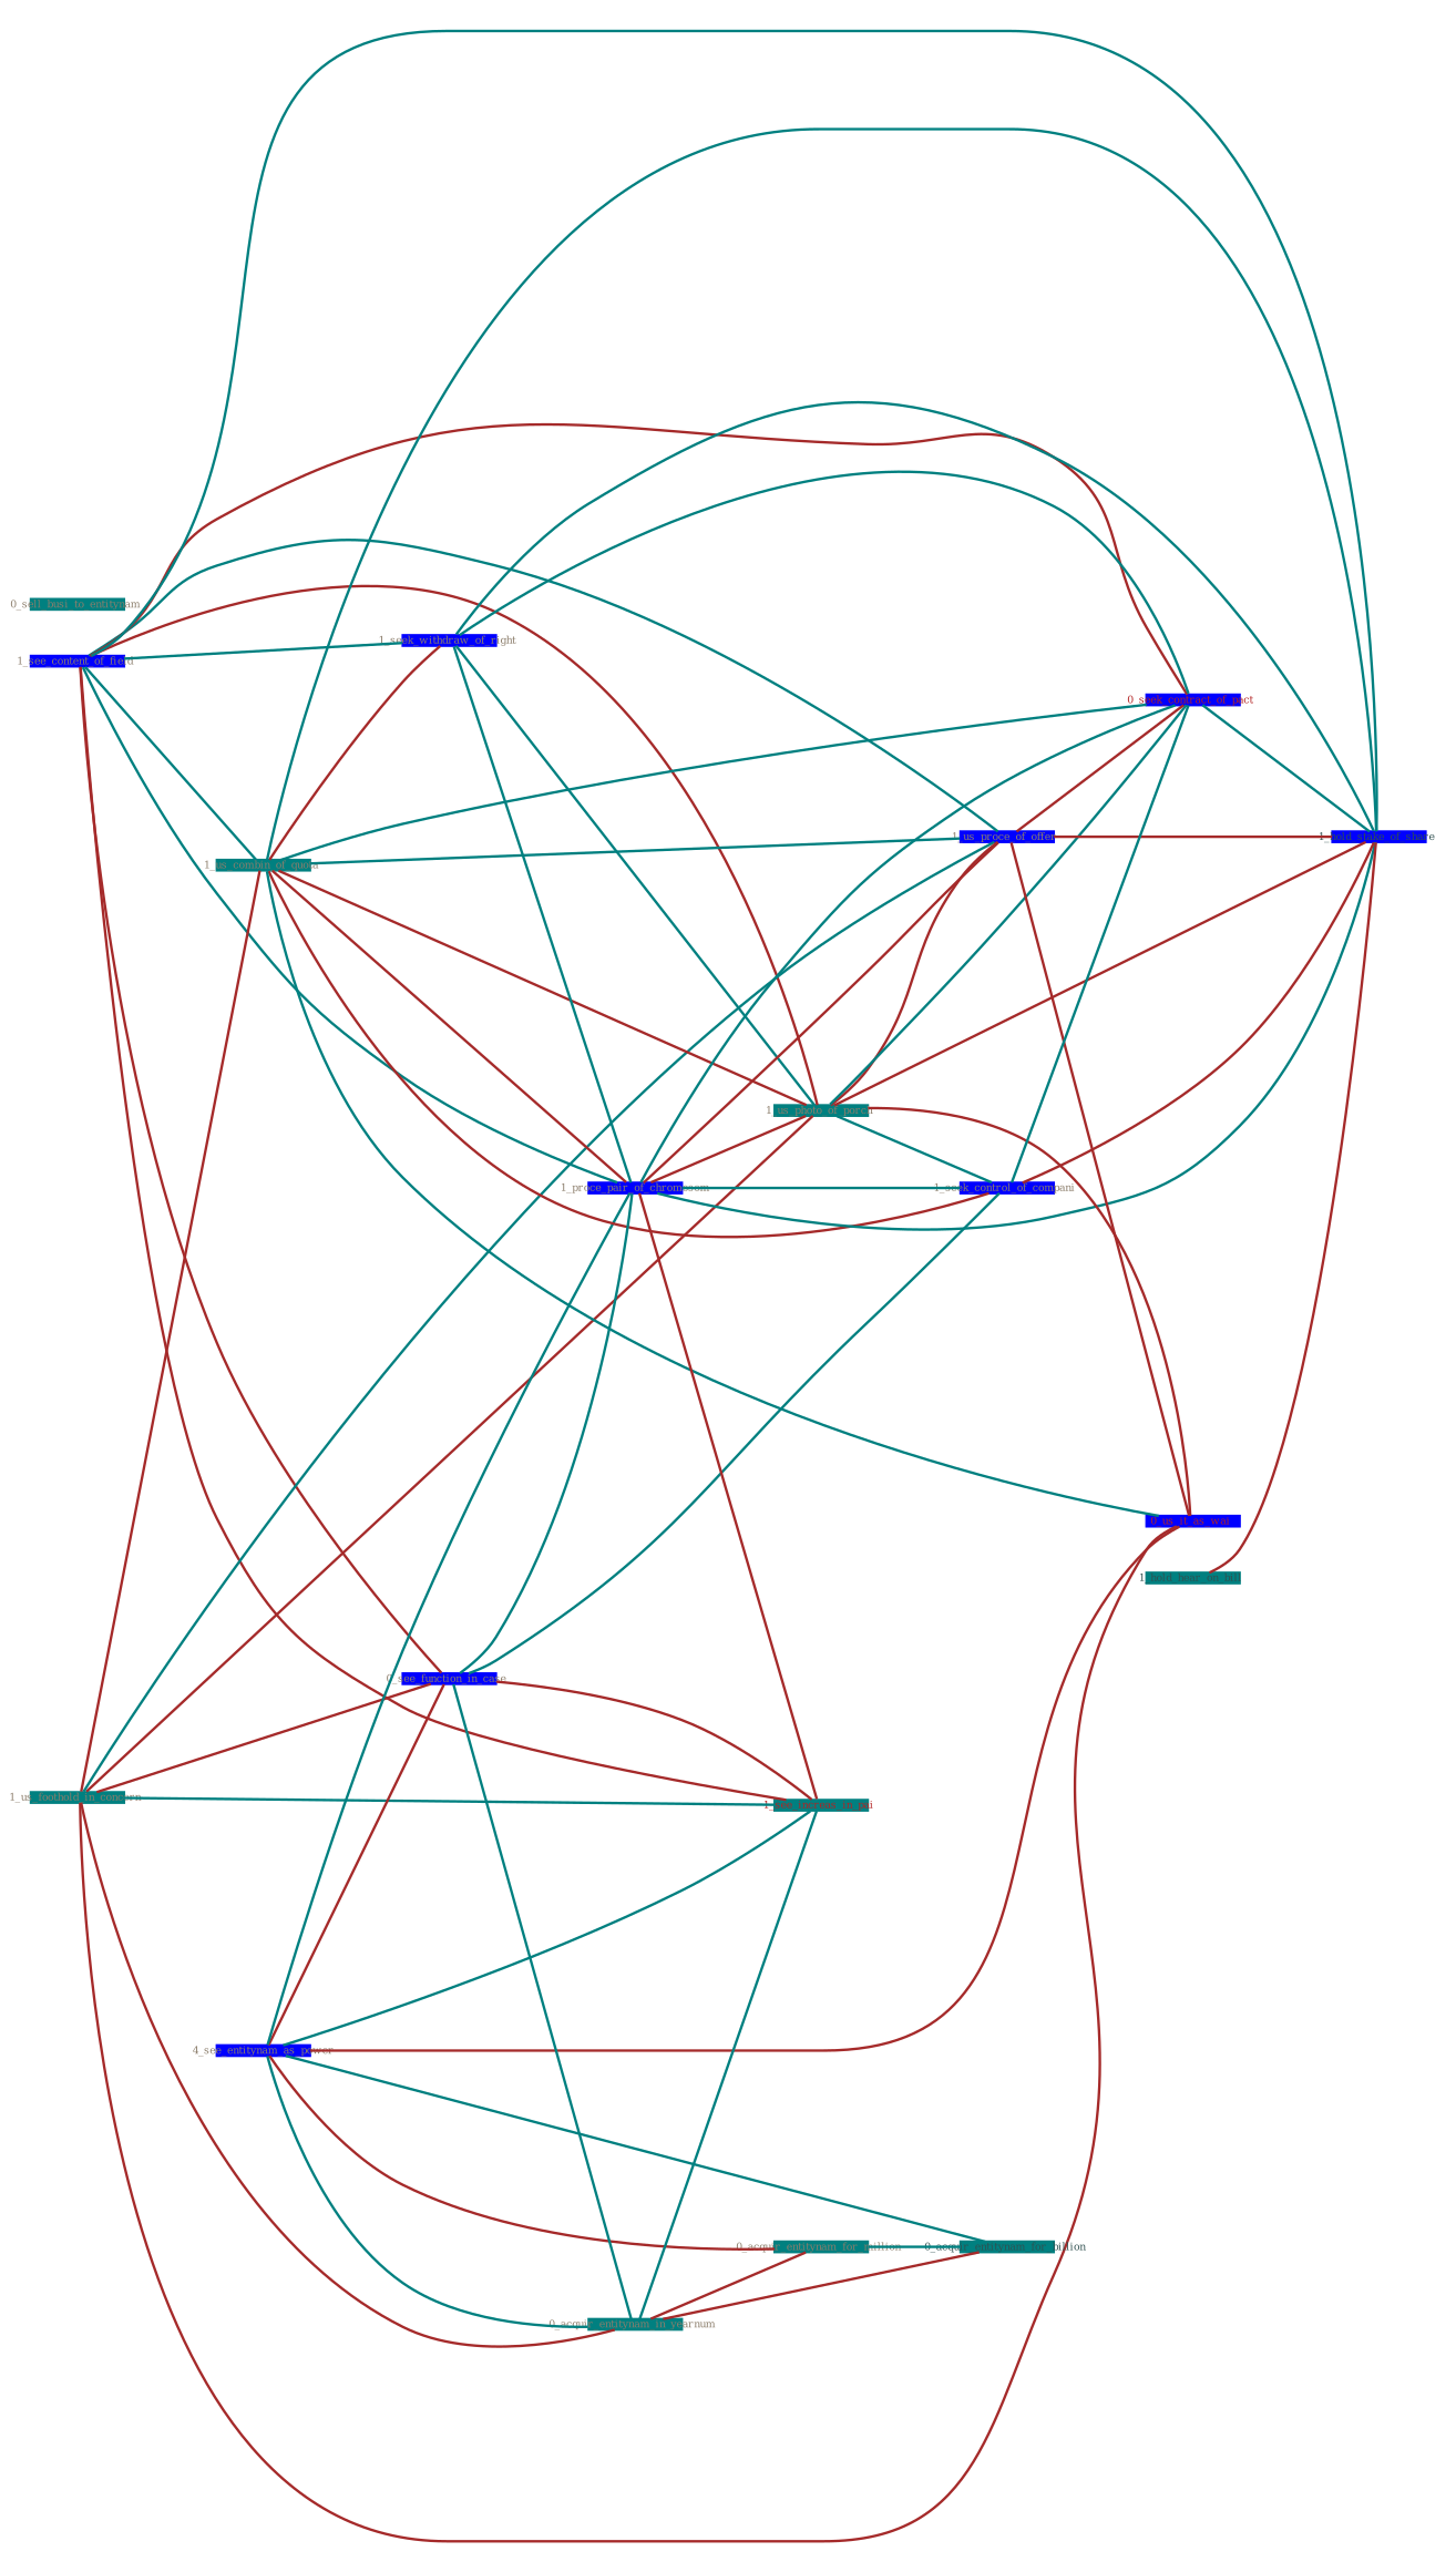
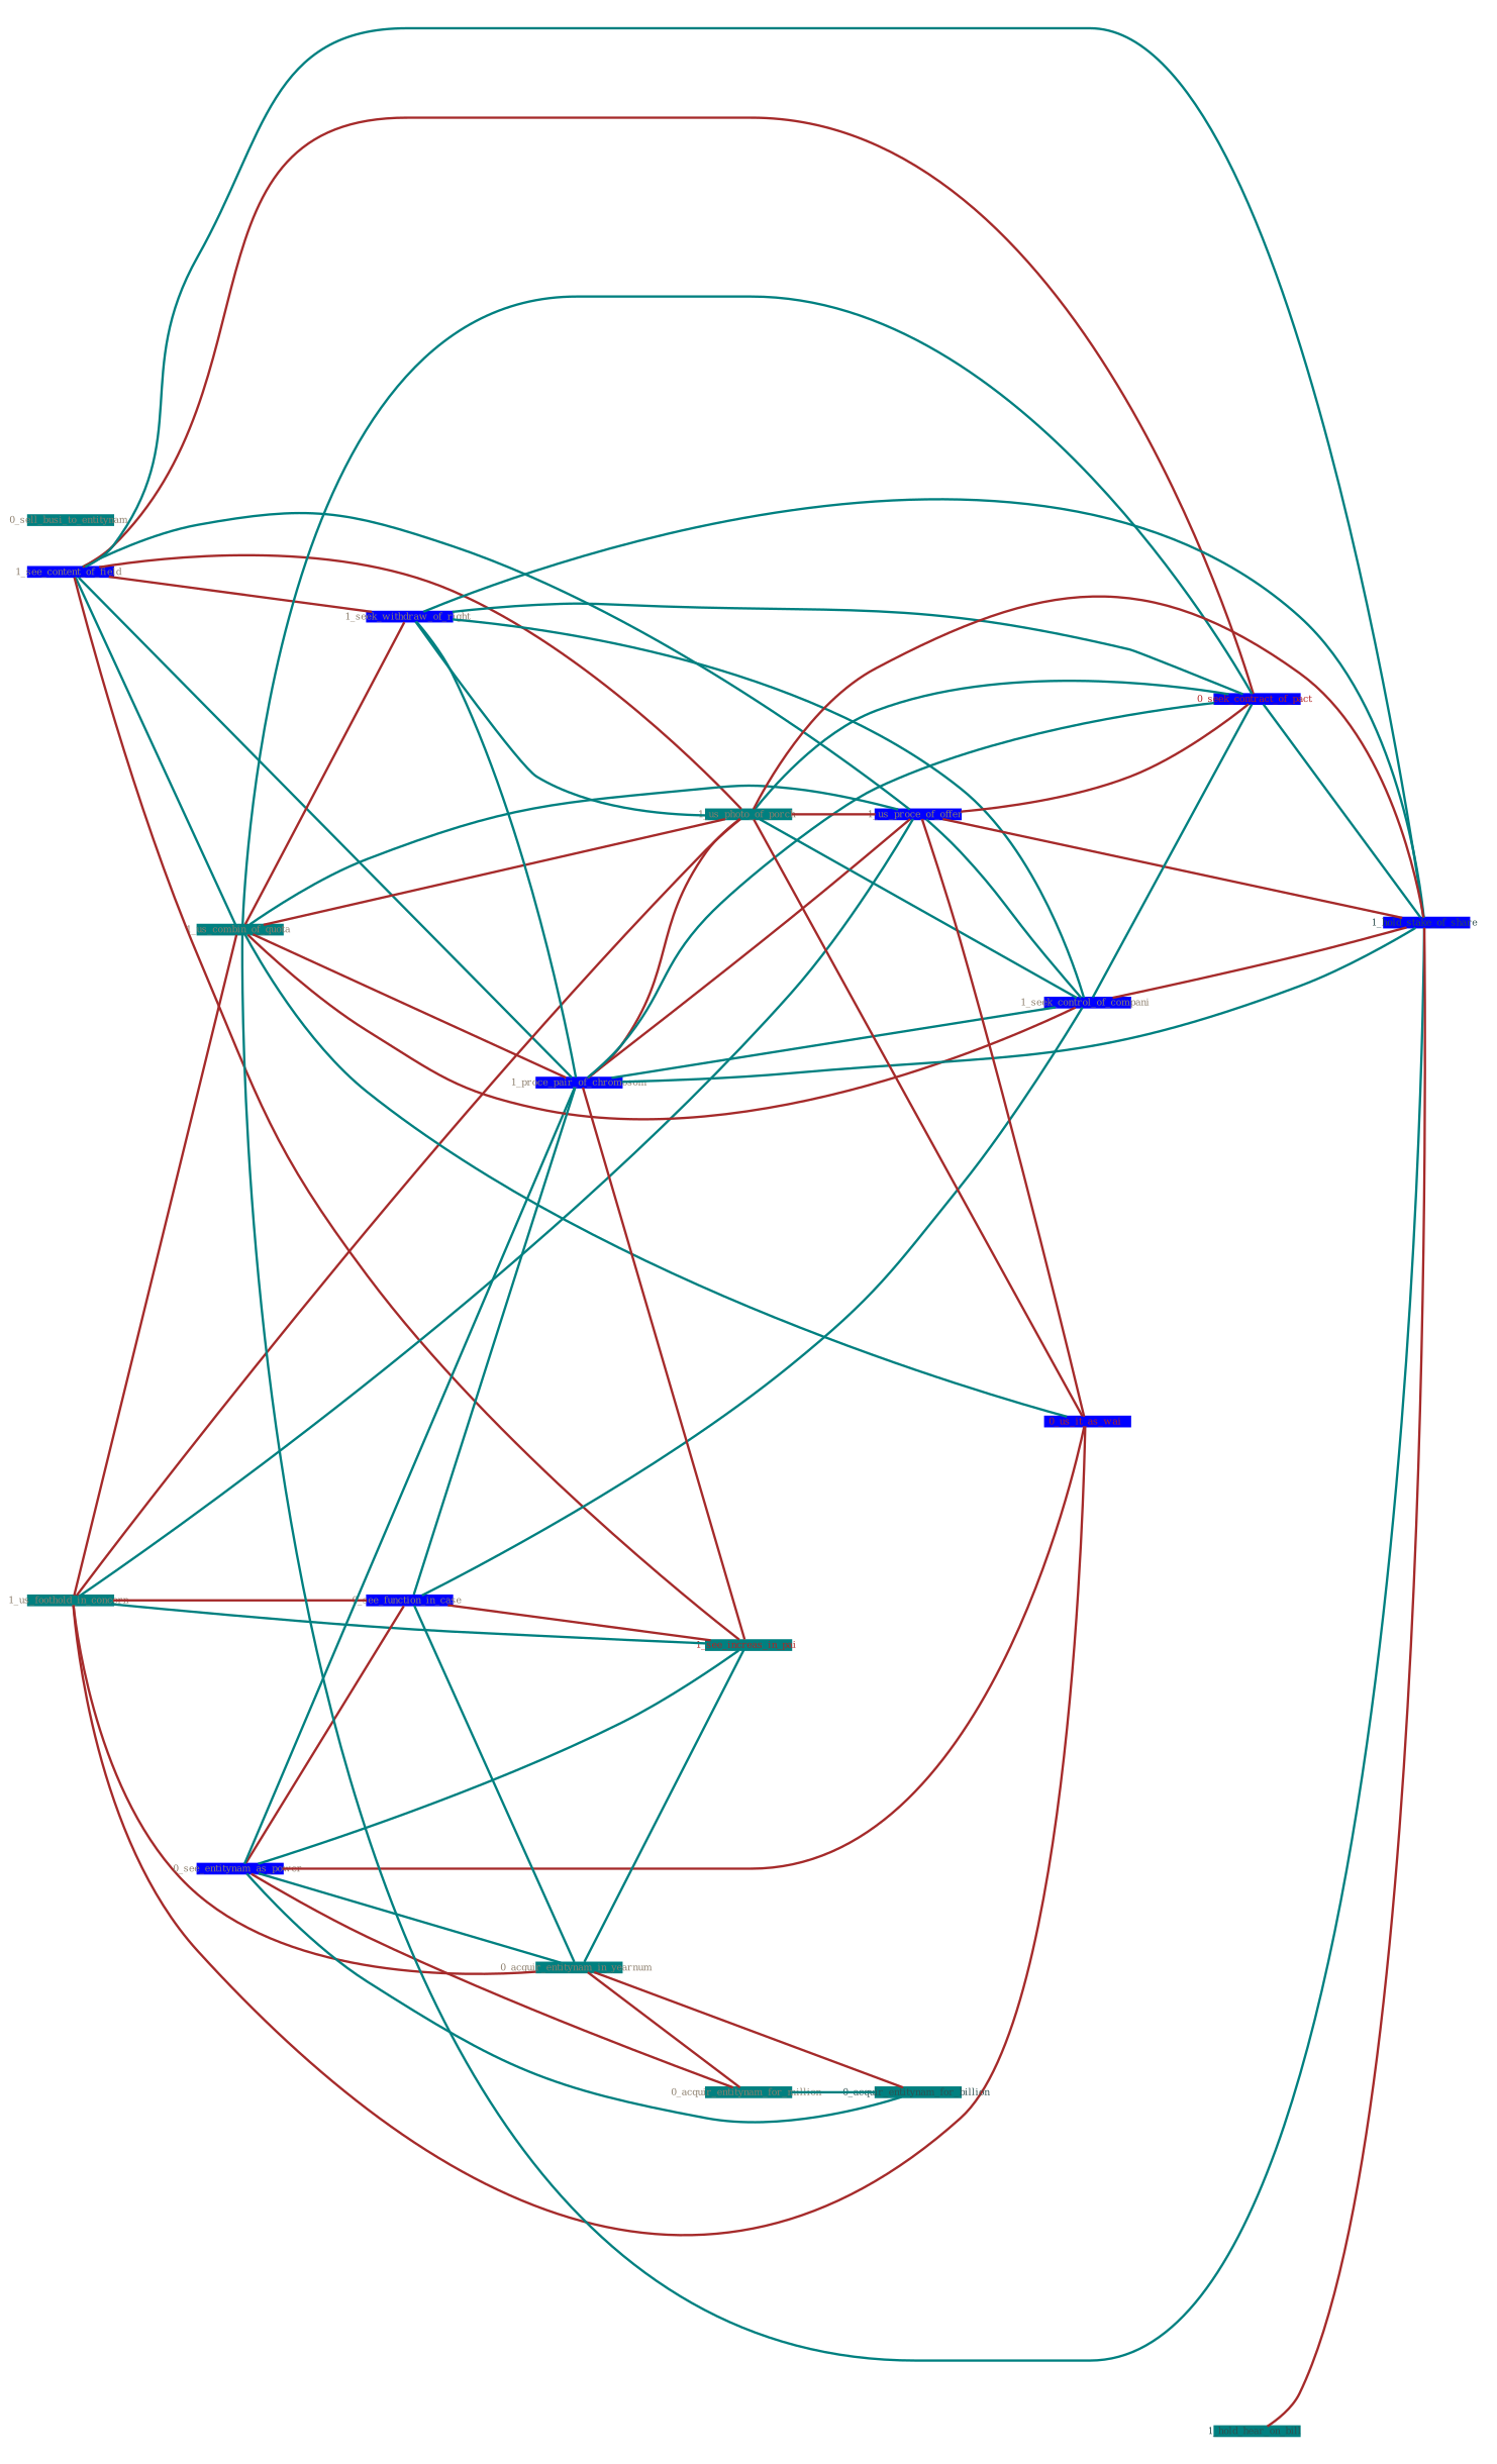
  graph {
    rankdir=LR
    node [color=blue fixedsize=true fontcolor="#8b7d6b" fontsize=4 shape=polygon style=filled]
    edge [color=teal w=1]
    "1_see_content_of_field " [height=.06 width=.5]
    "1_us_foothold_in_concern " [color=teal height=.06 width=.5]
-   "0_see_entitynam_as_power " [height=.06 width=.5 label="4_see_entitynam_as_power"]
+   "0_see_entitynam_as_power " [height=.06 width=.5]
    "1_us_combin_of_quota " [color=teal height=.06 width=.5]
    "1_seek_withdraw_of_right " [height=.06 width=.5]
    "0_see_function_in_case " [height=.06 width=.5]
    n7 [height=.06 label="1_proce_pair_of_chromosom" width=.5]
    "1_us_photo_of_porch " [color=teal height=.06 width=.5]
    "0_sell_busi_to_entitynam " [color=teal height=.06 width=.5]
    "0_acquir_entitynam_in_yearnum " [color=teal height=.06 width=.5]
    "0_acquir_entitynam_for_million " [color=teal height=.06 width=.5]
    "1_us_proce_of_offer " [height=.06 width=.5]
    "1_seek_control_of_compani " [height=.06 width=.5]
    "0_seek_contract_of_pact " [fontcolor="#b22222" height=.06 width=.5]
    "0_us_it_as_wai " [fontcolor="#b22222" height=.06 width=.5]
    "1_see_increas_in_pai " [color=teal fontcolor="#b22222" height=.06 width=.5]
    "1_hold_stake_of_share " [fontcolor="#2f4f4f" height=.06 width=.5]
    "0_acquir_entitynam_for_billion " [color=teal fontcolor="#2f4f4f" height=.06 width=.5]
    "1_hold_hear_on_bill " [color=teal fontcolor="#2f4f4f" height=.06 width=.5]
    subgraph sub_1 {
      "1_see_content_of_field "
      "1_us_foothold_in_concern "
      "0_see_entitynam_as_power "
      "1_us_combin_of_quota "
      "1_seek_withdraw_of_right "
      "0_see_function_in_case "
      n7
      "1_us_photo_of_porch "
      "0_sell_busi_to_entitynam "
      "0_acquir_entitynam_in_yearnum "
      "0_acquir_entitynam_for_million "
      "1_us_proce_of_offer "
      "1_seek_control_of_compani "
    }
    subgraph sub_2 {
      "0_seek_contract_of_pact "
      "0_us_it_as_wai "
      "1_see_increas_in_pai "
    }
    "1_see_content_of_field " -- "1_us_combin_of_quota "
-   "1_see_content_of_field " -- "1_seek_withdraw_of_right "
-   "1_see_content_of_field " -- "0_see_function_in_case " [color=brown]
+   "1_see_content_of_field " -- "1_seek_withdraw_of_right " [color=brown]
    "1_see_content_of_field " -- n7 [w=2]
    "1_see_content_of_field " -- "1_us_photo_of_porch " [color=brown]
    "1_see_content_of_field " -- "1_us_proce_of_offer "
    "1_see_content_of_field " -- "0_seek_contract_of_pact " [color=brown]
    "1_see_content_of_field " -- "1_see_increas_in_pai " [color=brown]
    "1_see_content_of_field " -- "1_hold_stake_of_share "
    "1_us_foothold_in_concern " -- "1_us_combin_of_quota " [color=brown]
    "1_us_foothold_in_concern " -- "0_see_function_in_case " [color=brown]
    "1_us_foothold_in_concern " -- "1_us_photo_of_porch " [color=brown]
    "1_us_foothold_in_concern " -- "0_acquir_entitynam_in_yearnum " [color=brown]
    "1_us_foothold_in_concern " -- "1_us_proce_of_offer "
    "1_us_foothold_in_concern " -- "0_us_it_as_wai " [color=brown]
    "1_us_foothold_in_concern " -- "1_see_increas_in_pai "
    "0_see_entitynam_as_power " -- "0_see_function_in_case " [color=brown]
    "0_see_entitynam_as_power " -- n7
    "0_see_entitynam_as_power " -- "0_acquir_entitynam_in_yearnum "
    "0_see_entitynam_as_power " -- "0_acquir_entitynam_for_million " [color=brown]
    "0_see_entitynam_as_power " -- "0_us_it_as_wai " [color=brown]
    "0_see_entitynam_as_power " -- "1_see_increas_in_pai "
    "0_see_entitynam_as_power " -- "0_acquir_entitynam_for_billion "
    "1_us_combin_of_quota " -- "1_seek_withdraw_of_right " [color=brown]
    "1_us_combin_of_quota " -- n7 [color=brown]
    "1_us_combin_of_quota " -- "1_us_photo_of_porch " [color=brown w=2]
    "1_us_combin_of_quota " -- "1_us_proce_of_offer " [w=2]
    "1_us_combin_of_quota " -- "1_seek_control_of_compani " [color=brown]
    "1_us_combin_of_quota " -- "0_seek_contract_of_pact "
    "1_us_combin_of_quota " -- "0_us_it_as_wai "
    "1_us_combin_of_quota " -- "1_hold_stake_of_share "
    "1_seek_withdraw_of_right " -- n7
    "1_seek_withdraw_of_right " -- "1_us_photo_of_porch "
+   "1_seek_withdraw_of_right " -- "1_seek_control_of_compani " [w=2]
    "1_seek_withdraw_of_right " -- "0_seek_contract_of_pact " [w=2]
    "1_seek_withdraw_of_right " -- "1_hold_stake_of_share "
    "0_see_function_in_case " -- n7
    "0_see_function_in_case " -- "0_acquir_entitynam_in_yearnum "
    "0_see_function_in_case " -- "1_seek_control_of_compani "
    "0_see_function_in_case " -- "1_see_increas_in_pai " [color=brown w=2]
    n7 -- "1_us_photo_of_porch " [color=brown]
    n7 -- "1_us_proce_of_offer " [color=brown]
    n7 -- "1_seek_control_of_compani "
    n7 -- "0_seek_contract_of_pact "
    n7 -- "1_see_increas_in_pai " [color=brown]
    n7 -- "1_hold_stake_of_share "
    "1_us_photo_of_porch " -- "1_us_proce_of_offer " [color=brown w=2]
    "1_us_photo_of_porch " -- "1_seek_control_of_compani "
    "1_us_photo_of_porch " -- "0_seek_contract_of_pact "
    "1_us_photo_of_porch " -- "0_us_it_as_wai " [color=brown]
    "1_us_photo_of_porch " -- "1_hold_stake_of_share " [color=brown]
    "0_acquir_entitynam_in_yearnum " -- "0_acquir_entitynam_for_million " [color=brown w=2]
    "0_acquir_entitynam_in_yearnum " -- "1_see_increas_in_pai "
    "0_acquir_entitynam_in_yearnum " -- "0_acquir_entitynam_for_billion " [color=brown w=2]
    "0_acquir_entitynam_for_million " -- "0_acquir_entitynam_for_billion " [w=3]
+   "1_us_proce_of_offer " -- "1_seek_control_of_compani "
    "1_us_proce_of_offer " -- "0_seek_contract_of_pact " [color=brown]
    "1_us_proce_of_offer " -- "0_us_it_as_wai " [color=brown]
    "1_us_proce_of_offer " -- "1_hold_stake_of_share " [color=brown]
    "1_seek_control_of_compani " -- "0_seek_contract_of_pact " [w=2]
    "1_seek_control_of_compani " -- "1_hold_stake_of_share " [color=brown]
    "0_seek_contract_of_pact " -- "1_hold_stake_of_share "
    "1_hold_hear_on_bill " -- "1_hold_stake_of_share " [color=brown]
  }
